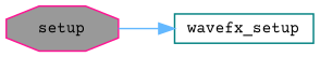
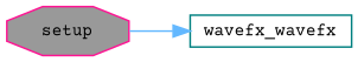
  digraph {
    rankdir=LR
    fontname="Courier Prime"
    node [fontname="Courier Prime" fontsize=10 style=filled]
    n1 [color=deeppink fillcolor=grey60 fontcolor=black height=0.2 label=setup shape=octagon width=0.4]
-   n2 [color=teal fillcolor=white height=0.2 label=wavefx_setup shape=box width=0.4]
+   n2 [color=teal fillcolor=white height=0.2 label=wavefx_wavefx shape=box width=0.4]
    n1 -> n2 [color=steelblue1 fontname="Courier Prime" fontsize=10 labelfontname=Helvetica labelfontsize=10 style=solid]
  }
